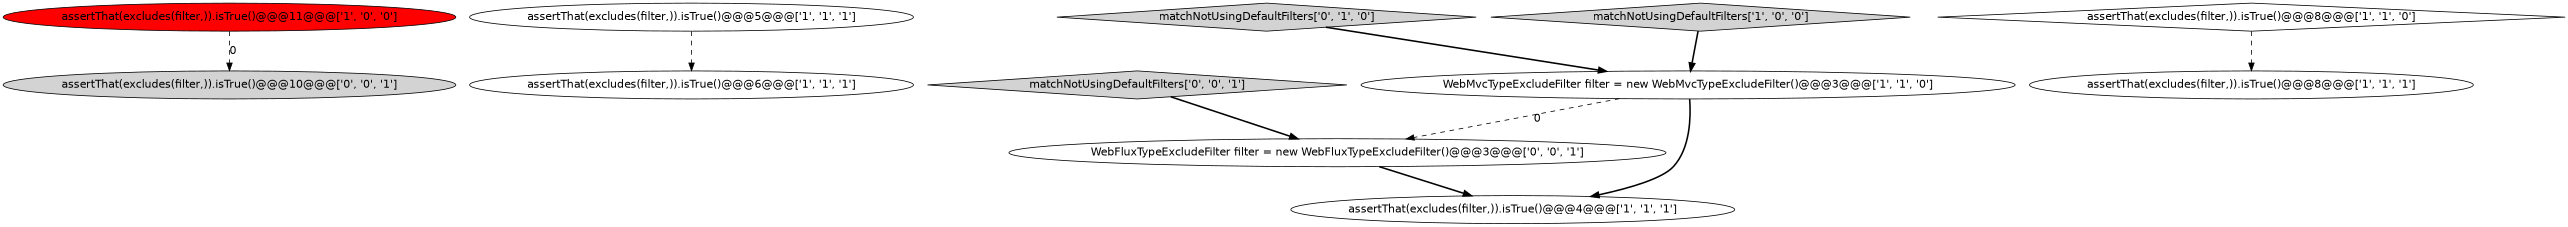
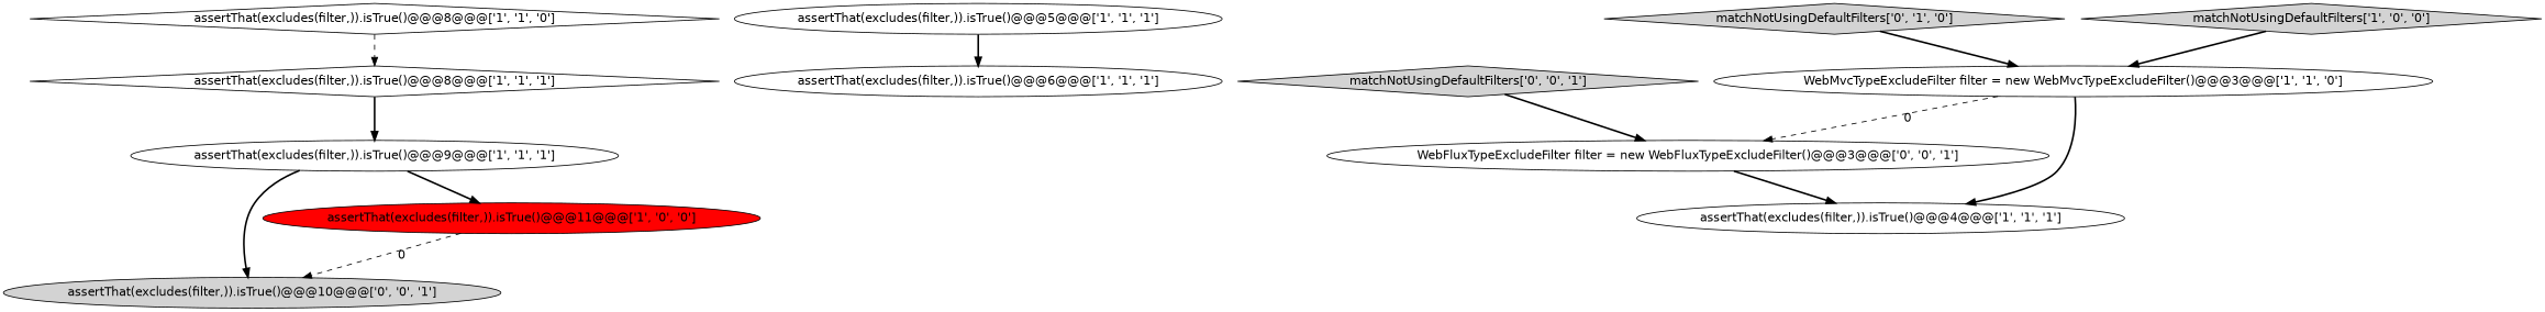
  digraph {
    fontname="DejaVu Sans"
    node [fillcolor=white fontname="DejaVu Sans" shape=ellipse style=filled]
    edge [fontname="DejaVu Sans" style=bold]
    n1 [fillcolor=lightgray label="assertThat(excludes(filter,)).isTrue()@@@10@@@['0', '0', '1']"]
    n2 [fillcolor=red label="assertThat(excludes(filter,)).isTrue()@@@11@@@['1', '0', '0']"]
    n3 [label="assertThat(excludes(filter,)).isTrue()@@@6@@@['1', '1', '1']"]
    n4 [label="assertThat(excludes(filter,)).isTrue()@@@4@@@['1', '1', '1']"]
    n5 [label="assertThat(excludes(filter,)).isTrue()@@@5@@@['1', '1', '1']"]
    n6 [label="assertThat(excludes(filter,)).isTrue()@@@8@@@['1', '1', '0']" shape=diamond]
-   n7 [label="assertThat(excludes(filter,)).isTrue()@@@8@@@['1', '1', '1']"]
+   n7 [label="assertThat(excludes(filter,)).isTrue()@@@8@@@['1', '1', '1']" shape=diamond]
+   n8 [label="assertThat(excludes(filter,)).isTrue()@@@9@@@['1', '1', '1']"]
    n9 [label="WebMvcTypeExcludeFilter filter = new WebMvcTypeExcludeFilter()@@@3@@@['1', '1', '0']"]
    n10 [label="WebFluxTypeExcludeFilter filter = new WebFluxTypeExcludeFilter()@@@3@@@['0', '0', '1']"]
    n11 [fillcolor=lightgray label="matchNotUsingDefaultFilters['0', '1', '0']" shape=diamond]
    n12 [fillcolor=lightgray label="matchNotUsingDefaultFilters['0', '0', '1']" shape=diamond]
    n13 [fillcolor=lightgray label="matchNotUsingDefaultFilters['1', '0', '0']" shape=diamond]
    n2 -> n1 [label=0 style=dashed]
-   n5 -> n3 [style=dashed]
+   n5 -> n3
    n6 -> n7 [style=dashed]
+   n7 -> n8
+   n8 -> n1
+   n8 -> n2
    n9 -> n4
    n9 -> n10 [label=0 style=dashed]
    n10 -> n4
    n11 -> n9
    n12 -> n10
    n13 -> n9
  }
